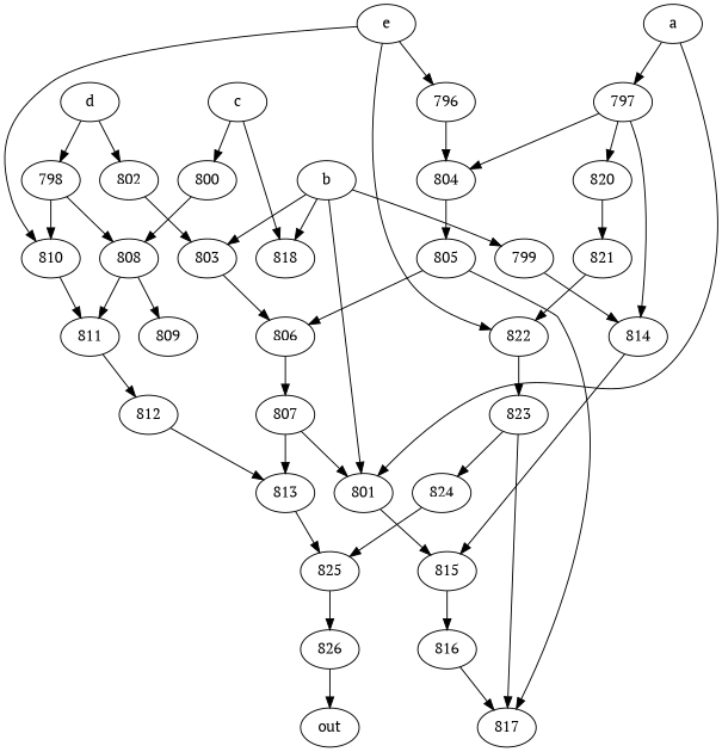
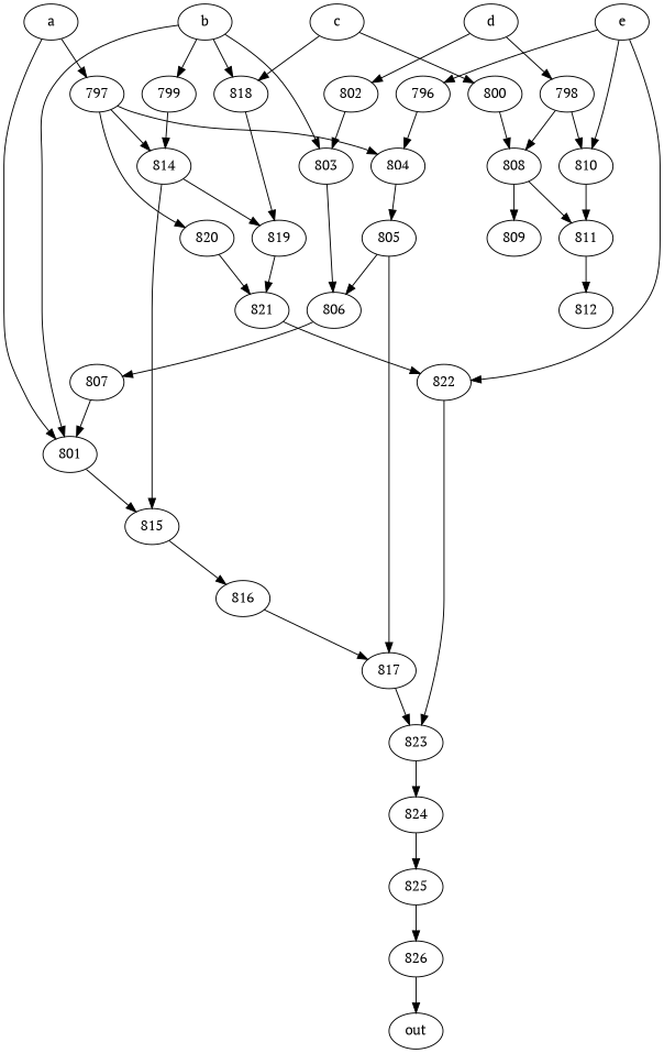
  strict digraph {
    fontname="PT Serif"
    node [fontname="PT Serif"]
    edge [fontname="PT Serif"]
    826
    out
    a
    797
    801
    804
    814
    820
    815
    805
+   819
    821
    807
-   813
    816
    806
    817
    822
    825
    823
    b
    799
    803
    818
    c
    800
    808
    802
    811
    809
    812
    d
    798
    810
    e
    796
    824
    826 -> out
    a -> 797
    a -> 801
    797 -> 804
    797 -> 814
    797 -> 820
    801 -> 815
    804 -> 805
    814 -> 815
+   814 -> 819
    820 -> 821
    815 -> 816
    805 -> 806
    805 -> 817
+   819 -> 821
    821 -> 822
    807 -> 801
-   807 -> 813
-   813 -> 825
    816 -> 817
    806 -> 807
-   823 -> 817
+   817 -> 823
    822 -> 823
    825 -> 826
    823 -> 824
    b -> 801
    b -> 799
    b -> 803
    b -> 818
    799 -> 814
    803 -> 806
+   818 -> 819
    c -> 818
    c -> 800
    800 -> 808
    808 -> 811
    808 -> 809
    802 -> 803
    811 -> 812
-   812 -> 813
    d -> 802
    d -> 798
    798 -> 808
    798 -> 810
    810 -> 811
    e -> 822
    e -> 810
    e -> 796
    796 -> 804
    824 -> 825
  }
